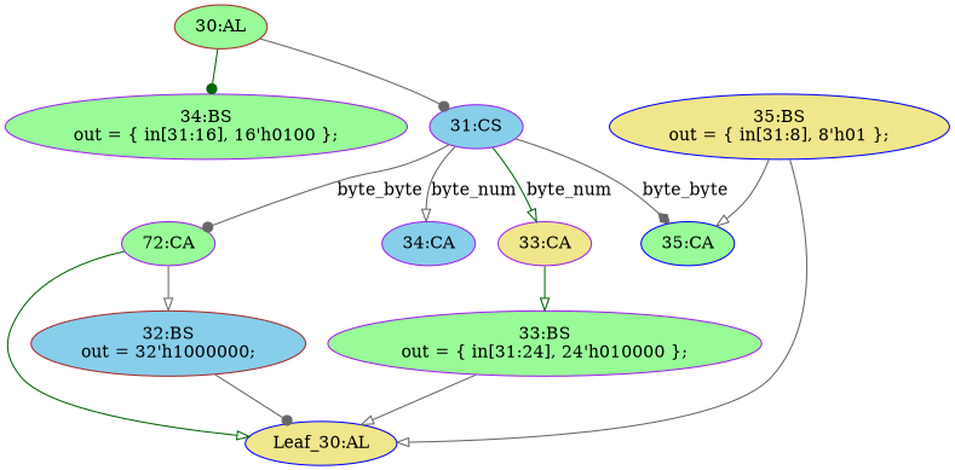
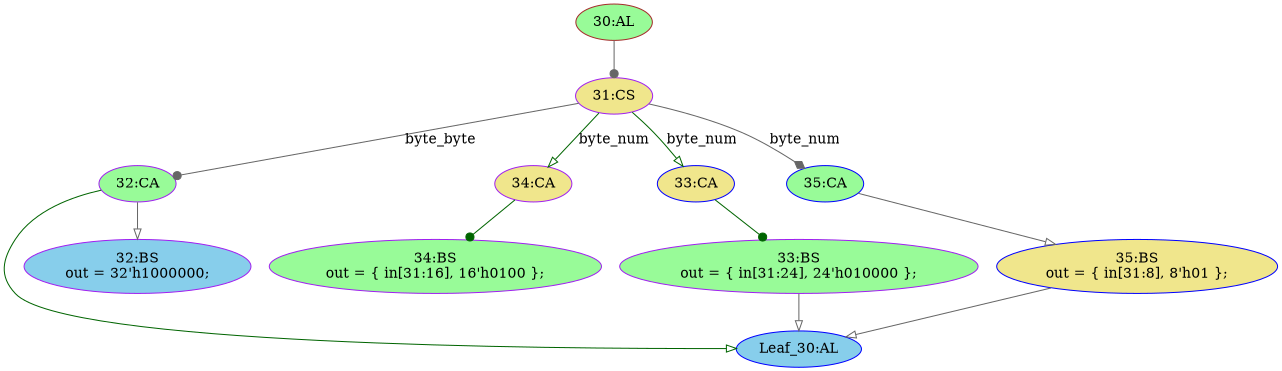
  strict digraph {
    node [color=purple fillcolor=palegreen statements="[]" style=filled typ=BlockingSubstitution]
    edge [arrowhead=onormal color=gray40 cond="[]" lineno=None]
    n1 [ast="<pyverilog.vparser.ast.BlockingSubstitution object at 0x7fd2822fd850>" label="34:BS\nout = { in[31:16], 16'h0100 };" statements="[<pyverilog.vparser.ast.BlockingSubstitution object at 0x7fd2822fd850>]"]
-   n2 [color=blue def_var="['out']" fillcolor=khaki label="Leaf_30:AL" statements="" typ=""]
+   n2 [color=blue def_var="['out']" fillcolor=skyblue label="Leaf_30:AL" statements="" typ=""]
    n3 [ast="<pyverilog.vparser.ast.Always object at 0x7fd282298e10>" clk_sens=False color=brown label="30:AL" sens="['in']" typ=Always use_var="['in', 'byte_num']"]
-   n4 [ast="<pyverilog.vparser.ast.CaseStatement object at 0x7fd2822e59d0>" fillcolor=skyblue label="31:CS" typ=CaseStatement]
-   n5 [ast="<pyverilog.vparser.ast.Case object at 0x7fd2822ef090>" label="72:CA" typ=Case]
-   n6 [ast="<pyverilog.vparser.ast.Case object at 0x7fd2822eb710>" fillcolor=skyblue label="34:CA" typ=Case]
-   n7 [ast="<pyverilog.vparser.ast.Case object at 0x7fd2822e1850>" fillcolor=khaki label="33:CA" typ=Case]
+   n4 [ast="<pyverilog.vparser.ast.CaseStatement object at 0x7fd2822e59d0>" fillcolor=khaki label="31:CS" typ=CaseStatement]
+   n5 [ast="<pyverilog.vparser.ast.Case object at 0x7fd2822ef090>" label="32:CA" typ=Case]
+   n6 [ast="<pyverilog.vparser.ast.Case object at 0x7fd2822eb710>" fillcolor=khaki label="34:CA" typ=Case]
+   n7 [ast="<pyverilog.vparser.ast.Case object at 0x7fd2822e1850>" color=blue fillcolor=khaki label="33:CA" typ=Case]
    n8 [ast="<pyverilog.vparser.ast.Case object at 0x7fd284076a50>" color=blue label="35:CA" typ=Case]
-   n9 [ast="<pyverilog.vparser.ast.BlockingSubstitution object at 0x7fd2822922d0>" color=brown fillcolor=skyblue label="32:BS\nout = 32'h1000000;" statements="[<pyverilog.vparser.ast.BlockingSubstitution object at 0x7fd2822922d0>]"]
+   n9 [ast="<pyverilog.vparser.ast.BlockingSubstitution object at 0x7fd2822922d0>" fillcolor=skyblue label="32:BS\nout = 32'h1000000;" statements="[<pyverilog.vparser.ast.BlockingSubstitution object at 0x7fd2822922d0>]"]
    n10 [ast="<pyverilog.vparser.ast.BlockingSubstitution object at 0x7fd2822e1d90>" label="33:BS\nout = { in[31:24], 24'h010000 };" statements="[<pyverilog.vparser.ast.BlockingSubstitution object at 0x7fd2822e1d90>]"]
    n11 [ast="<pyverilog.vparser.ast.BlockingSubstitution object at 0x7fd2822e5490>" color=blue fillcolor=khaki label="35:BS\nout = { in[31:8], 8'h01 };" statements="[<pyverilog.vparser.ast.BlockingSubstitution object at 0x7fd2822e5490>]"]
    n3 -> n4 [arrowhead=dot]
    n4 -> n5 [arrowhead=dot cond="['byte_num']" label=byte_byte lineno=31]
-   n4 -> n6 [cond="['byte_num']" label=byte_num lineno=31]
+   n4 -> n6 [color=darkgreen cond="['byte_num']" label=byte_num lineno=31]
    n4 -> n7 [color=darkgreen cond="['byte_num']" label=byte_num lineno=31]
-   n4 -> n8 [arrowhead=diamond cond="['byte_num']" label=byte_byte lineno=31]
+   n4 -> n8 [arrowhead=diamond cond="['byte_num']" label=byte_num lineno=31]
    n5 -> n2 [color=darkgreen]
    n5 -> n9
-   n3 -> n1 [arrowhead=dot color=darkgreen]
-   n7 -> n10 [color=darkgreen]
-   n11 -> n8
-   n9 -> n2 [arrowhead=dot]
+   n6 -> n1 [arrowhead=dot color=darkgreen]
+   n7 -> n10 [arrowhead=dot color=darkgreen]
+   n8 -> n11
    n10 -> n2
    n11 -> n2
  }
